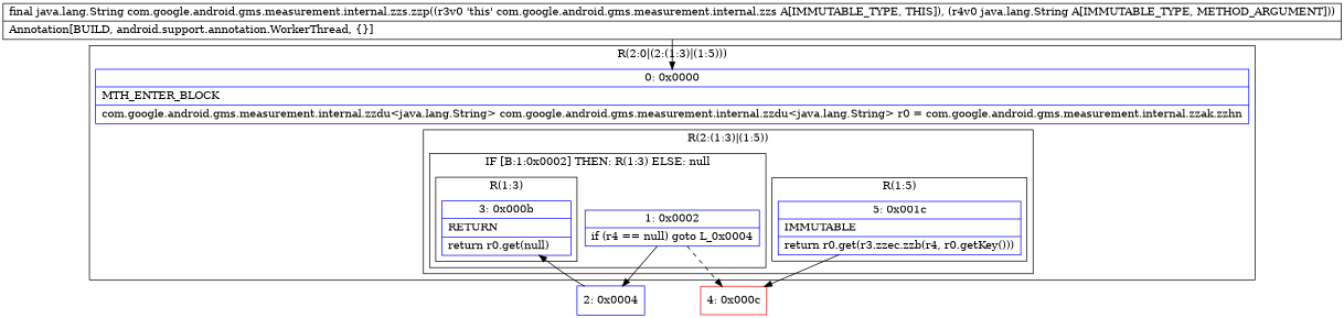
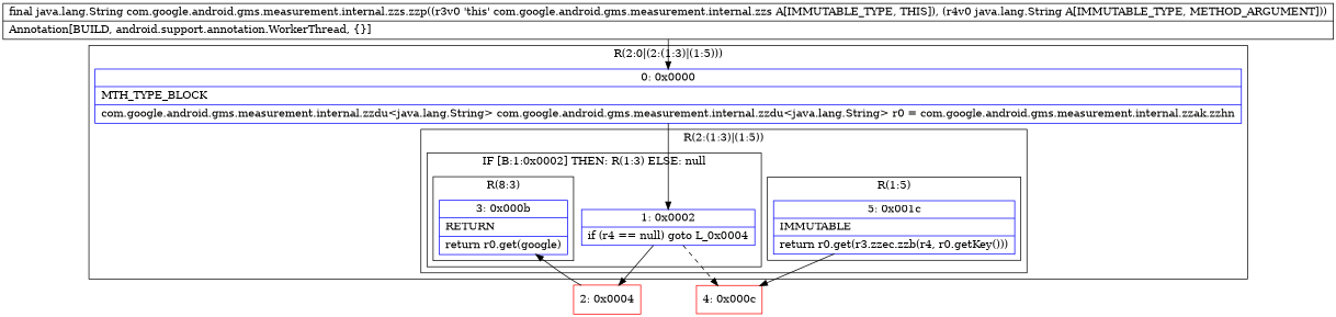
  digraph {
    node [color=blue shape=record]
-   n1 [label="{3\:\ 0x000b|RETURN\l|return r0.get(null)\l}"]
+   n1 [label="{3\:\ 0x000b|RETURN\l|return r0.get(google)\l}"]
    n2 [label="{1\:\ 0x0002|if (r4 == null) goto L_0x0004\l}"]
    n3 [label="{5\:\ 0x001c|IMMUTABLE\l|return r0.get(r3.zzec.zzb(r4, r0.getKey()))\l}"]
-   n4 [label="{0\:\ 0x0000|MTH_ENTER_BLOCK\l|com.google.android.gms.measurement.internal.zzdu\<java.lang.String\> com.google.android.gms.measurement.internal.zzdu\<java.lang.String\> r0 = com.google.android.gms.measurement.internal.zzak.zzhn\l}"]
-   n5 [label="{2\:\ 0x0004}"]
+   n4 [label="{0\:\ 0x0000|MTH_TYPE_BLOCK\l|com.google.android.gms.measurement.internal.zzdu\<java.lang.String\> com.google.android.gms.measurement.internal.zzdu\<java.lang.String\> r0 = com.google.android.gms.measurement.internal.zzak.zzhn\l}"]
+   n5 [color=red label="{2\:\ 0x0004}"]
    n6 [color=red label="{4\:\ 0x000c}"]
    n7 [label="{final java.lang.String com.google.android.gms.measurement.internal.zzs.zzp((r3v0 'this' com.google.android.gms.measurement.internal.zzs A[IMMUTABLE_TYPE, THIS]), (r4v0 java.lang.String A[IMMUTABLE_TYPE, METHOD_ARGUMENT]))  | Annotation[BUILD, android.support.annotation.WorkerThread, \{\}]\l}" color=""]
    subgraph cluster_1 {
      label="R(2:0|(2:(1:3)|(1:5)))"
      n4
      subgraph cluster_2 {
        label="R(2:(1:3)|(1:5))"
        subgraph cluster_3 {
          label="IF [B:1:0x0002] THEN: R(1:3) ELSE: null"
          n2
          subgraph cluster_4 {
-           label="R(1:3)"
+           label="R(8:3)"
            n1
          }
        }
        subgraph cluster_5 {
          label="R(1:5)"
          n3
        }
      }
    }
    n2 -> n5
    n2 -> n6 [style=dashed]
    n3 -> n6
+   n4 -> n2
    n5 -> n1
    n7 -> n4
  }
